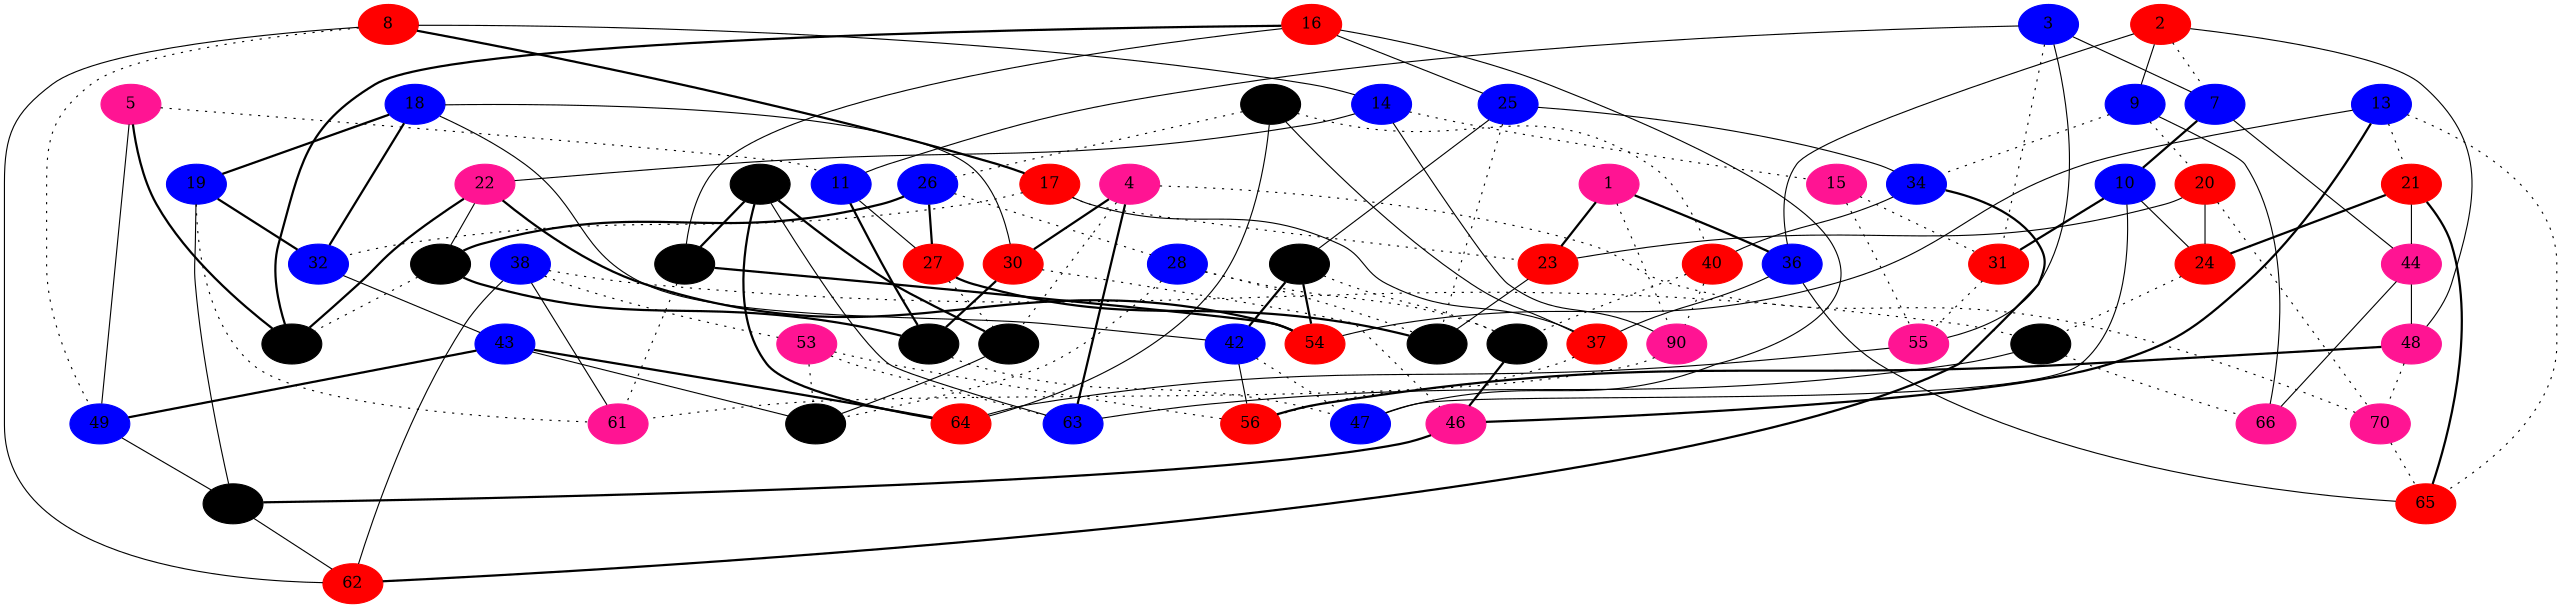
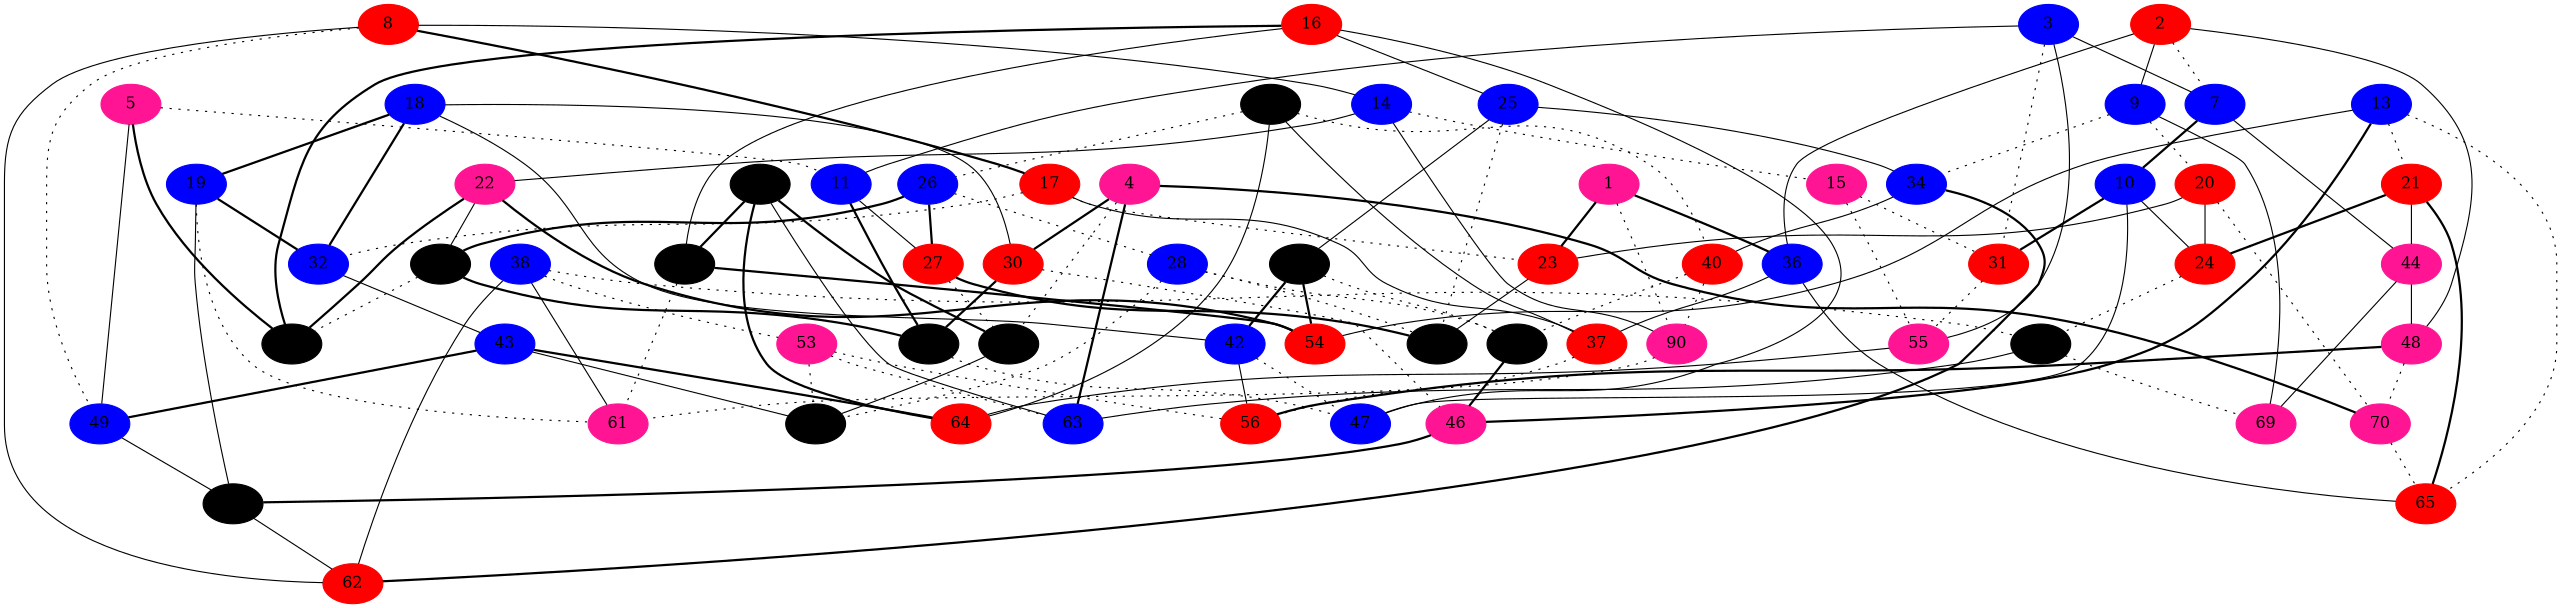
  graph {
    node [color=blue style=filled]
    edge [style=solid]
    1 [color=deeppink]
    23 [color=red]
    36
    n4 [color=deeppink label=90]
    5 [color=deeppink]
    11
    33 [color=black]
    49
    58 [color=black]
    37 [color=red]
    65 [color=red]
    61 [color=deeppink]
    2 [color=red]
    7
    9
    48 [color=deeppink]
    10
    44 [color=deeppink]
    20 [color=red]
    34
-   66 [color=deeppink]
+   66 [color=deeppink label=69]
    n22 [color=deeppink label=70]
    56 [color=red]
    3
    31 [color=red]
    55 [color=deeppink]
    27 [color=red]
    35 [color=black]
    64 [color=red]
    4 [color=deeppink]
    30 [color=red]
    52 [color=black]
    63
    46 [color=deeppink]
    59 [color=black]
    51 [color=black]
    6 [color=black]
    26
    40 [color=red]
    29 [color=black]
    28
    41 [color=black]
    24 [color=red]
    47
    8 [color=red]
    14
    17 [color=red]
    62 [color=red]
    15 [color=deeppink]
    22 [color=deeppink]
    32
    57 [color=black]
    12 [color=black]
    45 [color=black]
    54 [color=red]
    21 [color=red]
    13
    16 [color=red]
    25
    39 [color=black]
    43
    18
    19
    42
    38
    53 [color=deeppink]
    1 -- 23 [style=bold]
    1 -- 36 [style=bold]
    1 -- n4 [style=dotted]
    23 -- 58
    36 -- 37
    36 -- 65
    n4 -- 61 [style=dotted]
    5 -- 11 [style=dotted]
    5 -- 33 [style=bold]
    5 -- 49
    11 -- 27
    11 -- 35 [style=bold]
    49 -- 51
    37 -- 56 [style=dotted]
    2 -- 36
    2 -- 7 [style=dotted]
    2 -- 9
    2 -- 48
    7 -- 10 [style=bold]
    7 -- 44
    9 -- 20 [style=dotted]
    9 -- 34 [style=dotted]
    9 -- 66
    48 -- n22 [style=dotted]
    48 -- 56 [style=bold]
    10 -- 31 [style=bold]
    10 -- 24
    10 -- 47
    44 -- 48
    44 -- 66
    20 -- 23
    20 -- n22 [style=dotted]
    20 -- 24
    34 -- 40
    34 -- 62 [style=bold]
    n22 -- 65 [style=dotted]
    3 -- 11
    3 -- 7
    3 -- 31 [style=dotted]
    3 -- 55
    31 -- 55 [style=dotted]
    55 -- 64
    27 -- 58 [style=bold]
    27 -- 52 [style=dotted]
    35 -- 47 [style=dotted]
-   4 -- n22 [style=dotted]
+   4 -- n22 [style=bold]
    4 -- 30 [style=bold]
    4 -- 52 [style=dotted]
    4 -- 63 [style=bold]
    30 -- 35 [style=bold]
    30 -- 46 [style=dotted]
    52 -- 59
    46 -- 51 [style=bold]
    51 -- 62
    6 -- 37
    6 -- 64
    6 -- 26 [style=dotted]
    6 -- 40 [style=dotted]
    26 -- 27 [style=bold]
    26 -- 29 [style=bold]
    26 -- 28 [style=dotted]
    40 -- n4 [style=dotted]
    40 -- 41 [style=dotted]
    29 -- 33 [style=dotted]
    29 -- 35 [style=bold]
    28 -- 58 [style=dotted]
    28 -- 59 [style=dotted]
    28 -- 41 [style=dotted]
    41 -- 46 [style=bold]
    24 -- 57 [style=dotted]
    8 -- 49 [style=dotted]
    8 -- 14
    8 -- 17 [style=bold]
    8 -- 62
    14 -- n4
    14 -- 15 [style=dotted]
    14 -- 22
    17 -- 23 [style=dotted]
    17 -- 37
    17 -- 32 [style=dotted]
    15 -- 31 [style=dotted]
    15 -- 55 [style=dotted]
    22 -- 33 [style=bold]
    22 -- 29
    22 -- 54 [style=bold]
    32 -- 43
    57 -- 66 [style=dotted]
    57 -- 63
    12 -- 64 [style=bold]
    12 -- 52 [style=bold]
    12 -- 63
    12 -- 45 [style=bold]
    45 -- 61 [style=dotted]
    45 -- 54 [style=bold]
    21 -- 65 [style=bold]
    21 -- 44
    21 -- 24 [style=bold]
    13 -- 65 [style=dotted]
    13 -- 46 [style=bold]
    13 -- 54
    13 -- 21 [style=dotted]
    16 -- 33 [style=bold]
    16 -- 47
    16 -- 45
    16 -- 25
    25 -- 58 [style=dotted]
    25 -- 34
    25 -- 39
    39 -- 41 [style=dotted]
    39 -- 54 [style=bold]
    39 -- 42 [style=bold]
    43 -- 49 [style=bold]
    43 -- 64 [style=bold]
    43 -- 59
    18 -- 30
    18 -- 32 [style=bold]
    18 -- 19 [style=bold]
    18 -- 42
    19 -- 61 [style=dotted]
    19 -- 51
    19 -- 32 [style=bold]
    42 -- 56
    42 -- 47 [style=dotted]
    38 -- 61
    38 -- 62
    38 -- 57 [style=dotted]
    38 -- 53 [style=dotted]
    53 -- 56 [style=dotted]
    53 -- 63 [style=dotted]
    53 -- 59 [style=dotted]
  }
